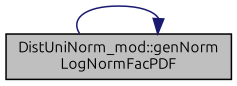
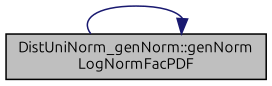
  digraph {
    rankdir=LR
    fontname=Ubuntu
-   n1 [color=black fillcolor=grey75 fontcolor=black fontname=Ubuntu fontsize=10 height=0.2 label="DistUniNorm_mod::genNorm\lLogNormFacPDF" shape=record style=filled width=0.4]
+   n1 [color=black fillcolor=grey75 fontcolor=black fontname=Ubuntu fontsize=10 height=0.2 label="DistUniNorm_genNorm::genNorm\lLogNormFacPDF" shape=record style=filled width=0.4]
    n1 -> n1 [color=midnightblue fontname=Ubuntu fontsize=10 labelfontname=Helvetica labelfontsize=10 style=solid]
  }
